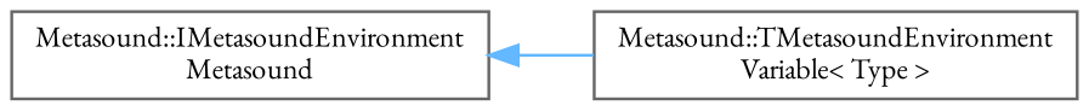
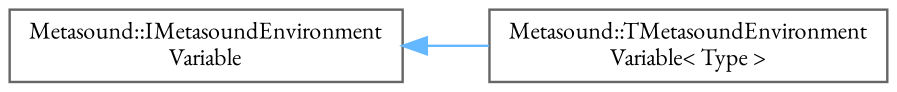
  digraph {
    rankdir=LR
    fontname="EB Garamond"
    node [color=grey40 fillcolor=white fontname="EB Garamond" fontsize=10 shape=box style=filled]
-   n1 [height=0.2 label="Metasound::IMetasoundEnvironment\lMetasound" width=0.4]
+   n1 [height=0.2 label="Metasound::IMetasoundEnvironment\lVariable" width=0.4]
    n2 [height=0.2 label="Metasound::TMetasoundEnvironment\lVariable\< Type \>" width=0.4]
    n1 -> n2 [color=steelblue1 dir=back fontname="EB Garamond" fontsize=10 labelfontname=Helvetica labelfontsize=10 style=solid]
  }
